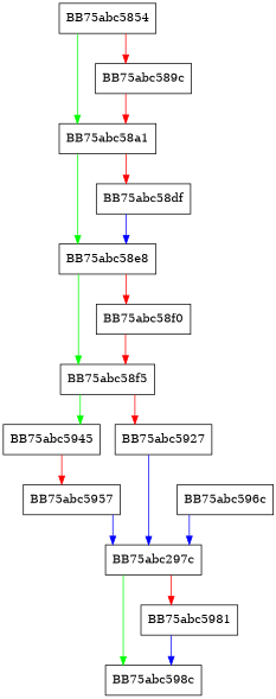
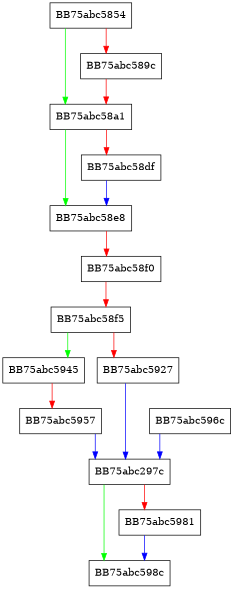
  digraph {
    splines=ortho
    node [shape=box]
    edge [color=red]
    BB75abc5854
    BB75abc58a1
    BB75abc589c
    BB75abc58e8
    BB75abc58df
    BB75abc58f5
    BB75abc58f0
    BB75abc5945
    BB75abc5927
    BB75abc5957
    n11 [label=BB75abc297c]
    BB75abc596c
    BB75abc598c
    BB75abc5981
    BB75abc5854 -> BB75abc58a1 [color=green]
    BB75abc5854 -> BB75abc589c
    BB75abc58a1 -> BB75abc58e8 [color=green]
    BB75abc58a1 -> BB75abc58df
    BB75abc589c -> BB75abc58a1
-   BB75abc58e8 -> BB75abc58f5 [color=green]
    BB75abc58e8 -> BB75abc58f0
    BB75abc58df -> BB75abc58e8 [color=blue]
    BB75abc58f5 -> BB75abc5945 [color=green]
    BB75abc58f5 -> BB75abc5927
    BB75abc58f0 -> BB75abc58f5
    BB75abc5945 -> BB75abc5957
    BB75abc5927 -> n11 [color=blue]
    BB75abc5957 -> n11 [color=blue]
    n11 -> BB75abc598c [color=green]
    n11 -> BB75abc5981
    BB75abc596c -> n11 [color=blue]
    BB75abc5981 -> BB75abc598c [color=blue]
  }
